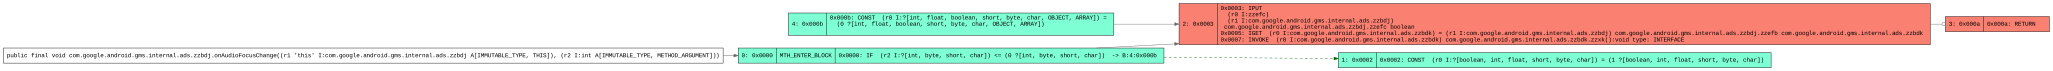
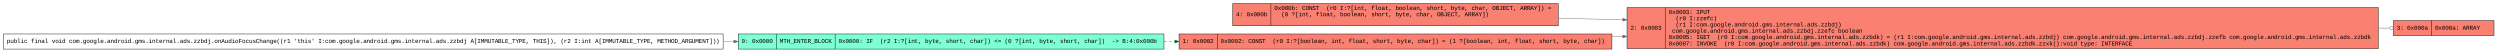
  digraph {
    fontname="Liberation Mono"
    rankdir=LR
    node [fillcolor=salmon fontname="Liberation Mono" shape=record style=filled]
    edge [arrowhead=normal color=gray40 fontname="Liberation Mono"]
    n1 [fillcolor=aquamarine label="{0\:\ 0x0000|MTH_ENTER_BLOCK\l|0x0000: IF  (r2 I:?[int, byte, short, char]) \<= (0 ?[int, byte, short, char])  \-\> B:4:0x000b \l}"]
-   n2 [fillcolor=aquamarine label="{1\:\ 0x0002|0x0002: CONST  (r0 I:?[boolean, int, float, short, byte, char]) = (1 ?[boolean, int, float, short, byte, char]) \l}"]
+   n2 [label="{1\:\ 0x0002|0x0002: CONST  (r0 I:?[boolean, int, float, short, byte, char]) = (1 ?[boolean, int, float, short, byte, char]) \l}"]
    n3 [label="{2\:\ 0x0003|0x0003: IPUT  \l  (r0 I:zzefc)\l  (r1 I:com.google.android.gms.internal.ads.zzbdj)\l com.google.android.gms.internal.ads.zzbdj.zzefc boolean \l0x0005: IGET  (r0 I:com.google.android.gms.internal.ads.zzbdk) = (r1 I:com.google.android.gms.internal.ads.zzbdj) com.google.android.gms.internal.ads.zzbdj.zzefb com.google.android.gms.internal.ads.zzbdk \l0x0007: INVOKE  (r0 I:com.google.android.gms.internal.ads.zzbdk) com.google.android.gms.internal.ads.zzbdk.zzxk():void type: INTERFACE \l}"]
-   n4 [fillcolor=aquamarine label="{4\:\ 0x000b|0x000b: CONST  (r0 I:?[int, float, boolean, short, byte, char, OBJECT, ARRAY]) = \l  (0 ?[int, float, boolean, short, byte, char, OBJECT, ARRAY])\l \l}"]
-   n5 [label="{3\:\ 0x000a|0x000a: RETURN   \l}"]
+   n4 [label="{4\:\ 0x000b|0x000b: CONST  (r0 I:?[int, float, boolean, short, byte, char, OBJECT, ARRAY]) = \l  (0 ?[int, float, boolean, short, byte, char, OBJECT, ARRAY])\l \l}"]
+   n5 [label="{3\:\ 0x000a|0x000a: ARRAY   \l}"]
    n6 [fillcolor=white label="{public final void com.google.android.gms.internal.ads.zzbdj.onAudioFocusChange((r1 'this' I:com.google.android.gms.internal.ads.zzbdj A[IMMUTABLE_TYPE, THIS]), (r2 I:int A[IMMUTABLE_TYPE, METHOD_ARGUMENT])) }"]
    n1 -> n2 [color=darkgreen style=dashed]
-   n1 -> n3
+   n2 -> n3
    n3 -> n5 [arrowhead=odot]
    n4 -> n3
    n6 -> n1
  }
